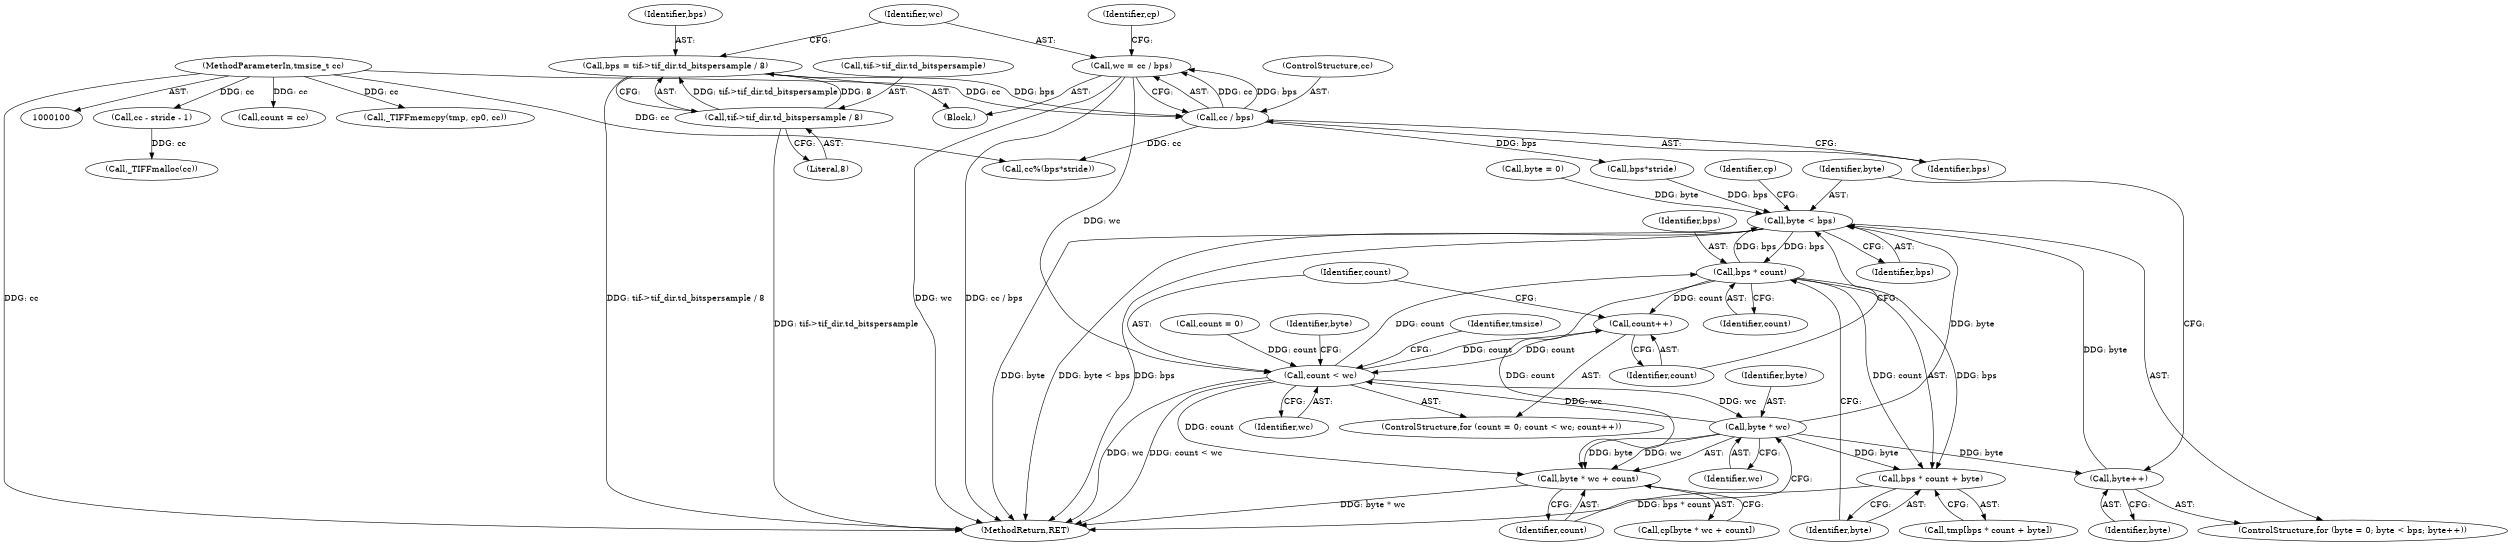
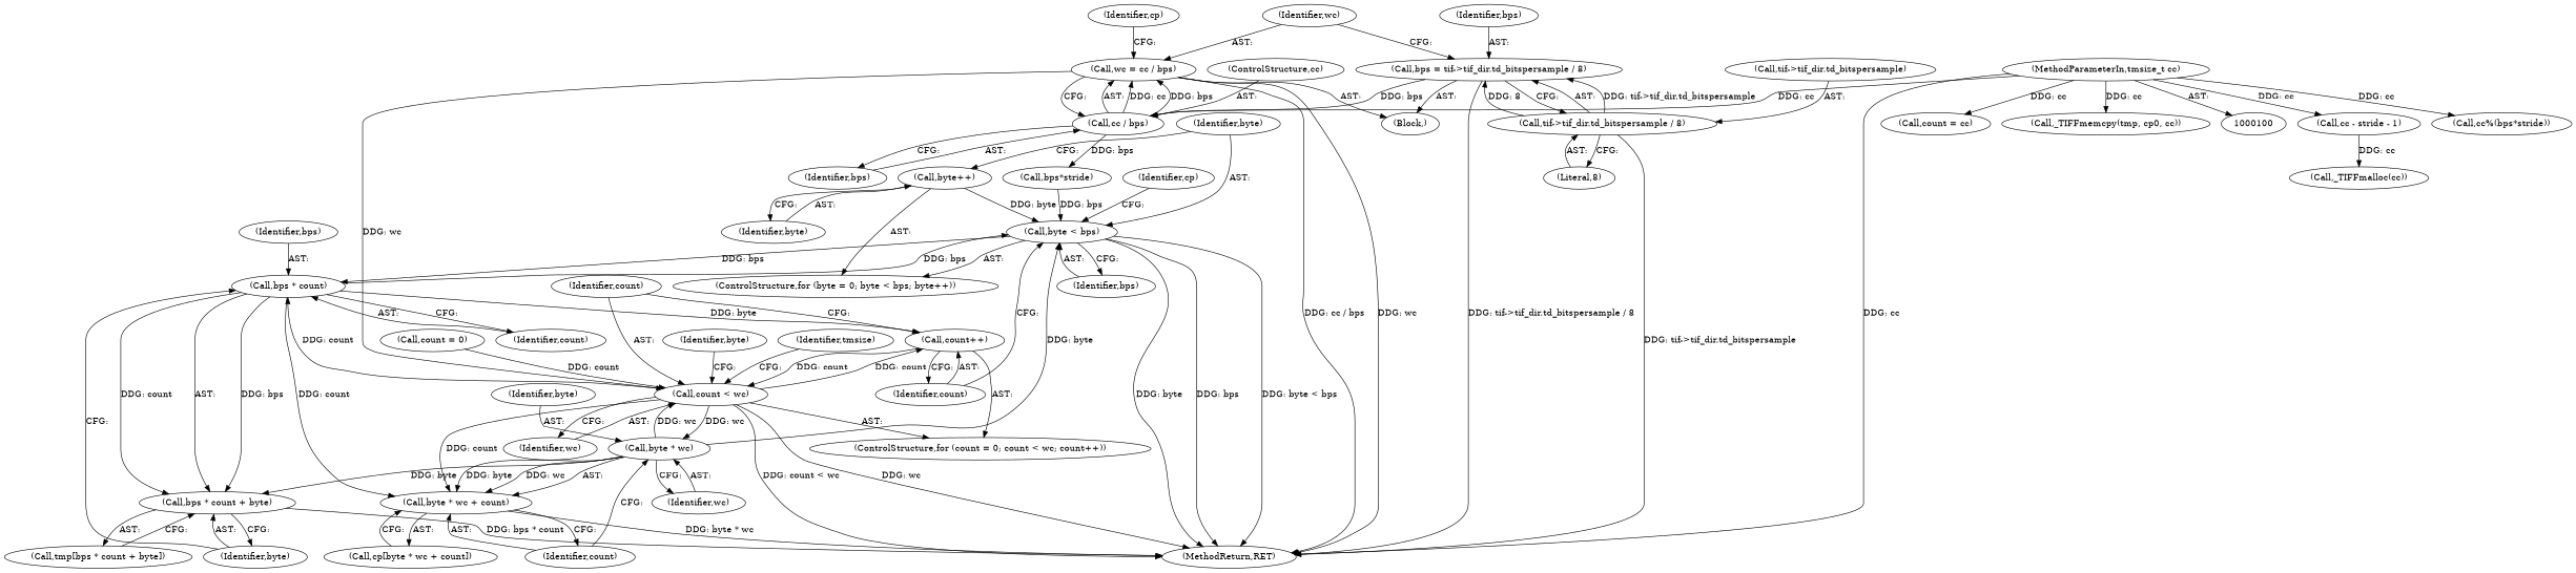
  digraph {
    n1 [label="(Call,wc = cc / bps)"]
    n2 [label="(Call,cc / bps)"]
    n3 [label="(Call,count < wc)"]
    n4 [label="(MethodReturn,RET)"]
    n5 [label="(Block,)"]
    n6 [label="(Call,bps*stride)"]
    n7 [label="(Identifier,bps)"]
    n8 [label="(Call,cc%(bps*stride))"]
    n9 [label="(Call,count++)"]
    n10 [label="(Call,byte * wc)"]
    n11 [label="(Call,bps * count)"]
    n12 [label="(Call,byte * wc + count)"]
    n13 [label="(ControlStructure,for (count = 0; count < wc; count++))"]
    n14 [label="(Identifier,wc)"]
    n15 [label="(Call,byte < bps)"]
    n16 [label="(MethodParameterIn,tmsize_t cc)"]
    n17 [label="(Call,cc - stride - 1)"]
    n18 [label="(Call,count = cc)"]
    n19 [label="(Call,_TIFFmemcpy(tmp, cp0, cc))"]
    1000100
    n21 [label="(Call,_TIFFmalloc(cc))"]
    n22 [label="(Call,bps = tif->tif_dir.td_bitspersample / 8)"]
    n23 [label="(Call,tif->tif_dir.td_bitspersample / 8)"]
    n24 [label="(Literal,8)"]
    n25 [label="(Identifier,count)"]
    n26 [label="(Call,byte++)"]
    n27 [label="(Call,bps * count + byte)"]
    n28 [label="(Identifier,wc)"]
    n29 [label="(Identifier,count)"]
    n30 [label="(Identifier,count)"]
    n31 [label="(Call,cp[byte * wc + count])"]
    n32 [label="(Identifier,byte)"]
    n33 [label="(ControlStructure,for (byte = 0; byte < bps; byte++))"]
    n34 [label="(Call,tmp[bps * count + byte])"]
    n35 [label="(Identifier,byte)"]
    n36 [label="(Identifier,bps)"]
    n37 [label="(Call,tif->tif_dir.td_bitspersample)"]
-   n38 [label="(Call,byte = 0)"]
    n39 [label="(Identifier,cp)"]
    n40 [label="(Identifier,byte)"]
    n41 [label="(Identifier,byte)"]
    n42 [label="(Identifier,tmsize)"]
    n43 [label="(Identifier,byte)"]
    n44 [label="(Call,count = 0)"]
    n45 [label="(Identifier,wc)"]
    n46 [label="(Identifier,count)"]
    n47 [label="(ControlStructure,cc)"]
    n48 [label="(Identifier,bps)"]
    n49 [label="(Identifier,bps)"]
    n50 [label="(Identifier,cp)"]
    n1 -> n2 [label="CFG: "]
    n1 -> n3 [label="DDG: wc"]
    n1 -> n4 [label="DDG: cc / bps"]
    n1 -> n4 [label="DDG: wc"]
    n1 -> n5 [label="AST: "]
    n2 -> n1 [label="AST: "]
    n2 -> n1 [label="DDG: cc"]
    n2 -> n1 [label="DDG: bps"]
    n2 -> n6 [label="DDG: bps"]
    n2 -> n7 [label="CFG: "]
-   n2 -> n8 [label="DDG: cc"]
    n3 -> n4 [label="DDG: count < wc"]
    n3 -> n4 [label="DDG: wc"]
    n3 -> n9 [label="DDG: count"]
    n3 -> n10 [label="DDG: wc"]
    n3 -> n11 [label="DDG: count"]
    n3 -> n12 [label="DDG: count"]
    n3 -> n13 [label="AST: "]
    n3 -> n14 [label="CFG: "]
    n6 -> n15 [label="DDG: bps"]
    n7 -> n2 [label="AST: "]
    n9 -> n3 [label="DDG: count"]
    n9 -> n13 [label="AST: "]
    n9 -> n25 [label="CFG: "]
    n10 -> n3 [label="DDG: wc"]
    n10 -> n12 [label="AST: "]
    n10 -> n12 [label="DDG: byte"]
    n10 -> n12 [label="DDG: wc"]
    n10 -> n15 [label="DDG: byte"]
-   n10 -> n26 [label="DDG: byte"]
    n10 -> n27 [label="DDG: byte"]
    n10 -> n28 [label="CFG: "]
-   n11 -> n9 [label="DDG: count"]
+   n11 -> n9 [label="DDG: byte"]
    n11 -> n12 [label="DDG: count"]
    n11 -> n15 [label="DDG: bps"]
    n11 -> n27 [label="AST: "]
    n11 -> n27 [label="DDG: bps"]
    n11 -> n27 [label="DDG: count"]
    n11 -> n29 [label="CFG: "]
    n12 -> n4 [label="DDG: byte * wc"]
    n12 -> n30 [label="CFG: "]
    n12 -> n31 [label="AST: "]
    n14 -> n3 [label="AST: "]
    n15 -> n4 [label="DDG: byte"]
    n15 -> n4 [label="DDG: bps"]
    n15 -> n4 [label="DDG: byte < bps"]
    n15 -> n11 [label="DDG: bps"]
    n15 -> n33 [label="AST: "]
    n15 -> n36 [label="CFG: "]
    n16 -> n2 [label="DDG: cc"]
    n16 -> n4 [label="DDG: cc"]
    n16 -> n8 [label="DDG: cc"]
    n16 -> n17 [label="DDG: cc"]
    n16 -> n18 [label="DDG: cc"]
    n16 -> n19 [label="DDG: cc"]
    n16 -> 1000100 [label="AST: "]
    n17 -> n21 [label="DDG: cc"]
    n22 -> n2 [label="DDG: bps"]
    n22 -> n4 [label="DDG: tif->tif_dir.td_bitspersample / 8"]
    n22 -> n5 [label="AST: "]
    n22 -> n23 [label="CFG: "]
    n23 -> n4 [label="DDG: tif->tif_dir.td_bitspersample"]
    n23 -> n22 [label="AST: "]
    n23 -> n22 [label="DDG: tif->tif_dir.td_bitspersample"]
    n23 -> n22 [label="DDG: 8"]
    n23 -> n24 [label="CFG: "]
    n24 -> n23 [label="AST: "]
    n25 -> n9 [label="AST: "]
    n25 -> n15 [label="CFG: "]
    n26 -> n15 [label="DDG: byte"]
    n26 -> n32 [label="CFG: "]
    n26 -> n33 [label="AST: "]
    n27 -> n4 [label="DDG: bps * count"]
    n27 -> n34 [label="AST: "]
    n27 -> n35 [label="CFG: "]
    n28 -> n10 [label="AST: "]
    n29 -> n11 [label="AST: "]
    n30 -> n10 [label="CFG: "]
    n30 -> n12 [label="AST: "]
    n31 -> n12 [label="CFG: "]
    n32 -> n26 [label="AST: "]
    n34 -> n27 [label="CFG: "]
    n35 -> n11 [label="CFG: "]
    n35 -> n27 [label="AST: "]
    n36 -> n15 [label="AST: "]
    n37 -> n23 [label="AST: "]
-   n38 -> n15 [label="DDG: byte"]
    n39 -> n1 [label="CFG: "]
    n40 -> n3 [label="CFG: "]
    n41 -> n15 [label="AST: "]
    n41 -> n26 [label="CFG: "]
    n42 -> n3 [label="CFG: "]
    n43 -> n10 [label="AST: "]
    n44 -> n3 [label="DDG: count"]
    n45 -> n1 [label="AST: "]
    n45 -> n22 [label="CFG: "]
    n46 -> n3 [label="AST: "]
    n46 -> n9 [label="CFG: "]
    n47 -> n2 [label="AST: "]
    n48 -> n22 [label="AST: "]
    n49 -> n11 [label="AST: "]
    n50 -> n15 [label="CFG: "]
  }
